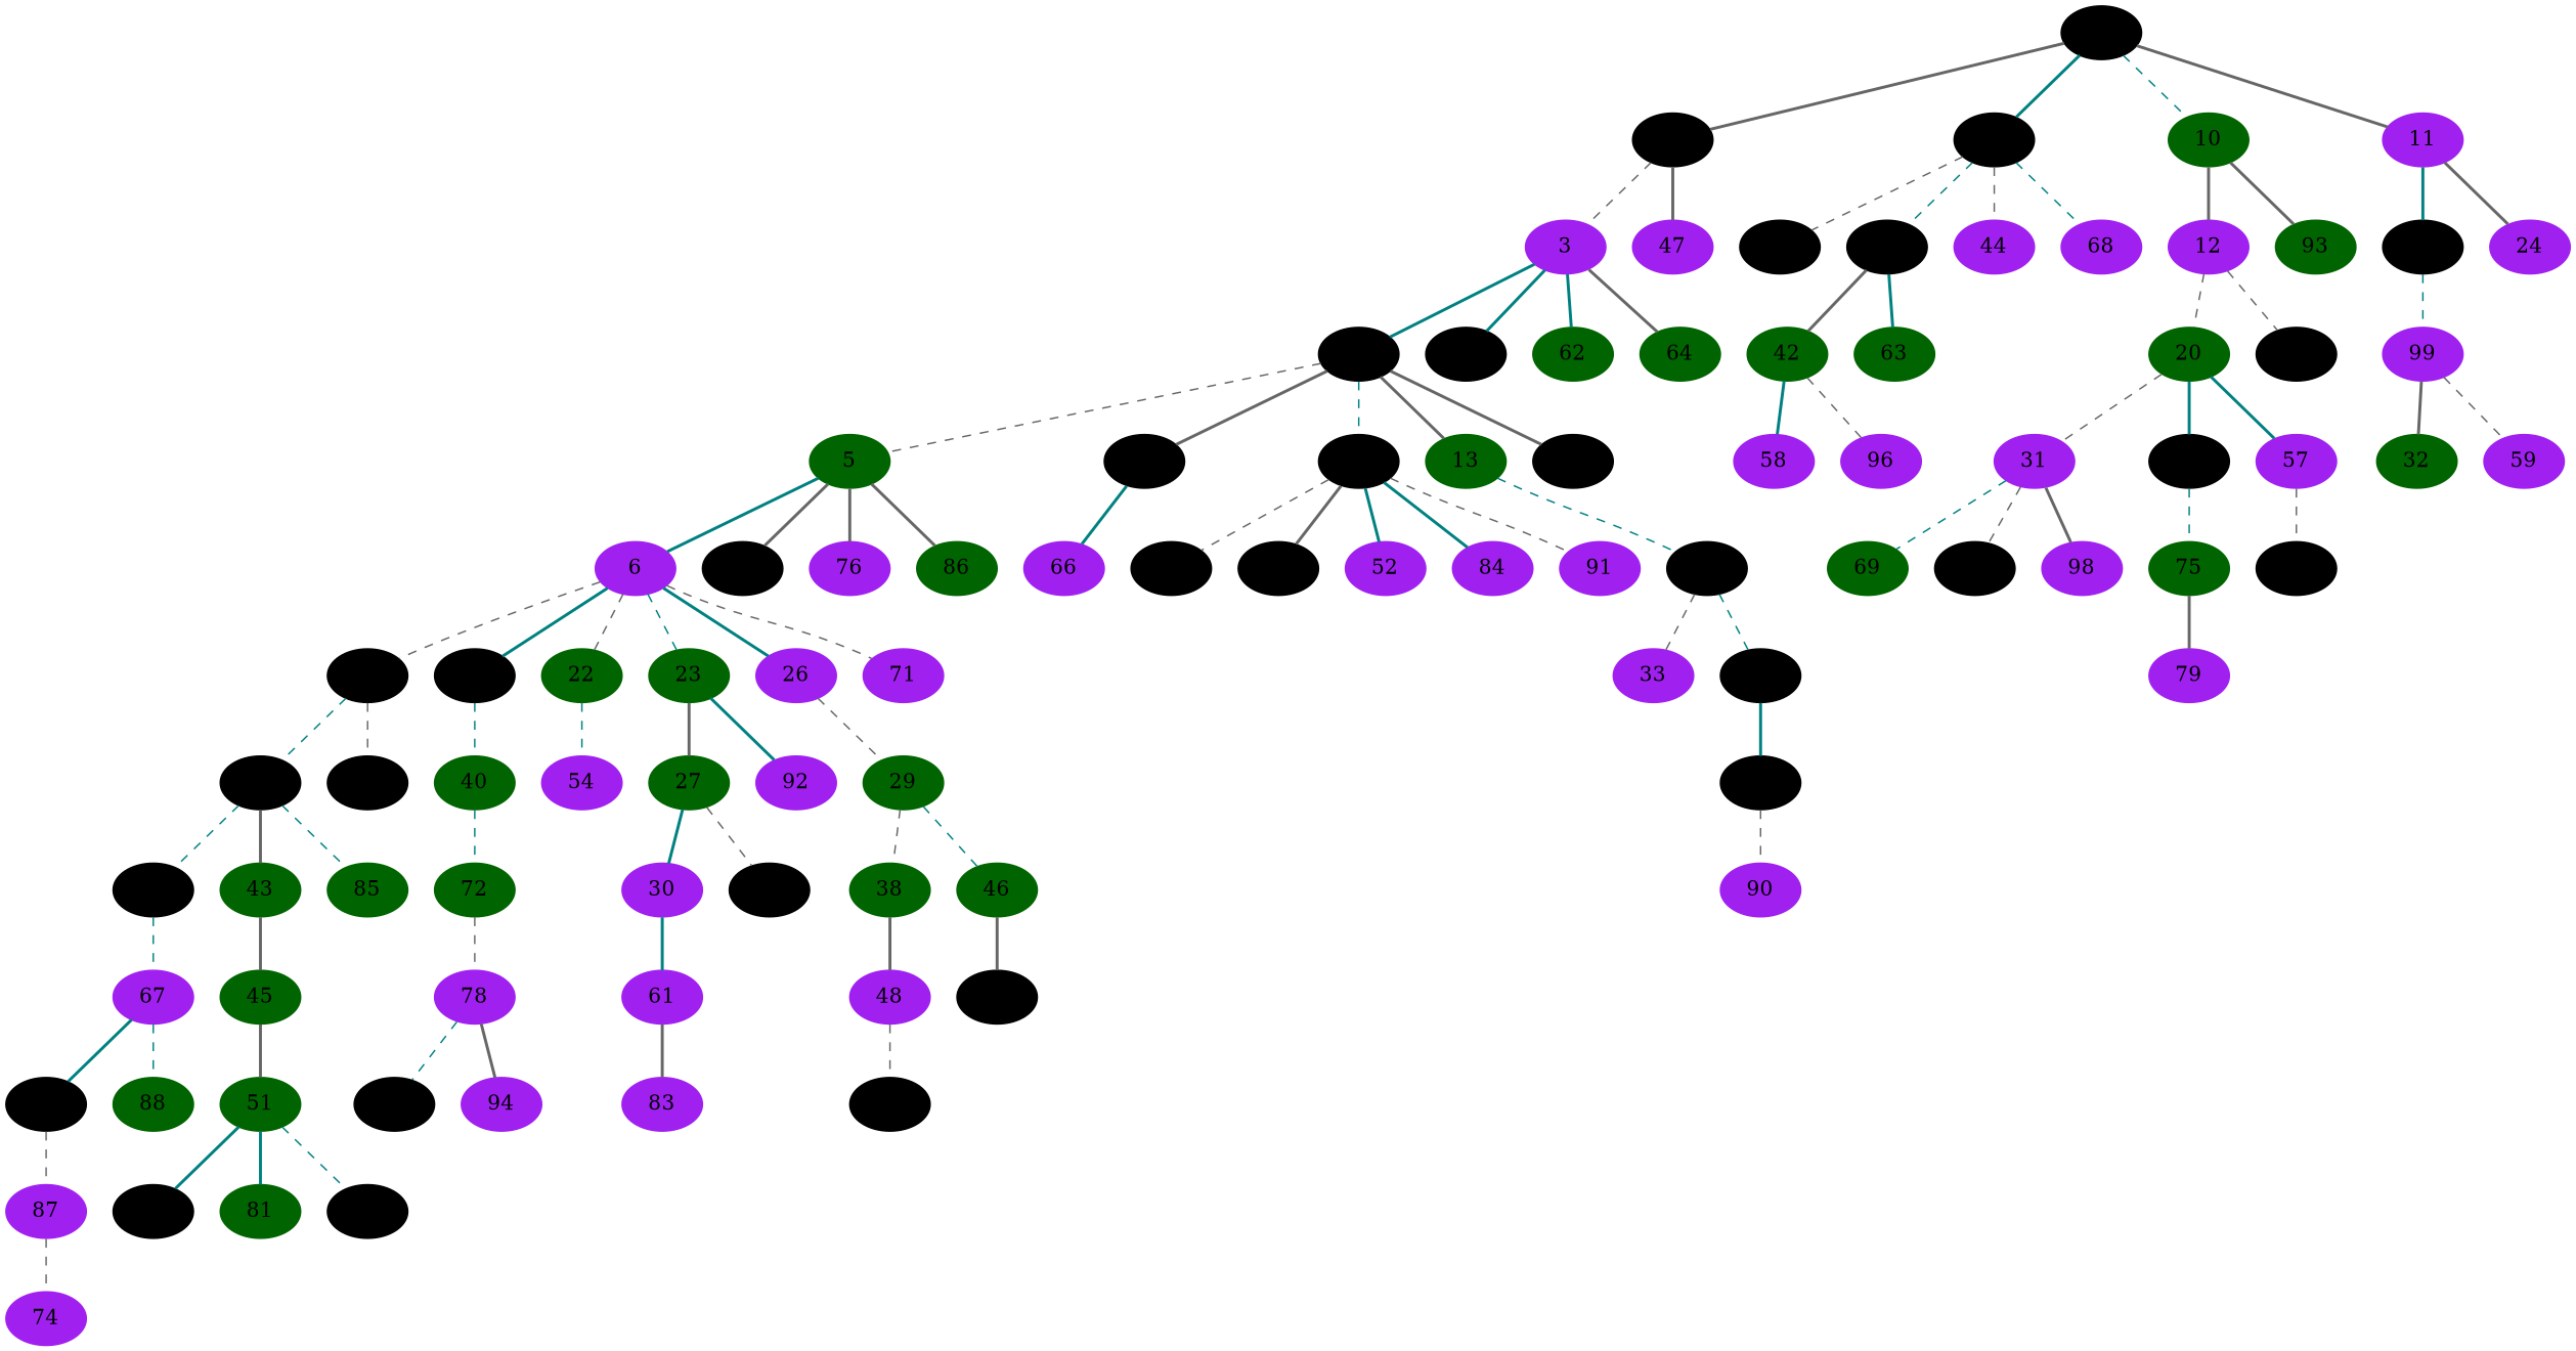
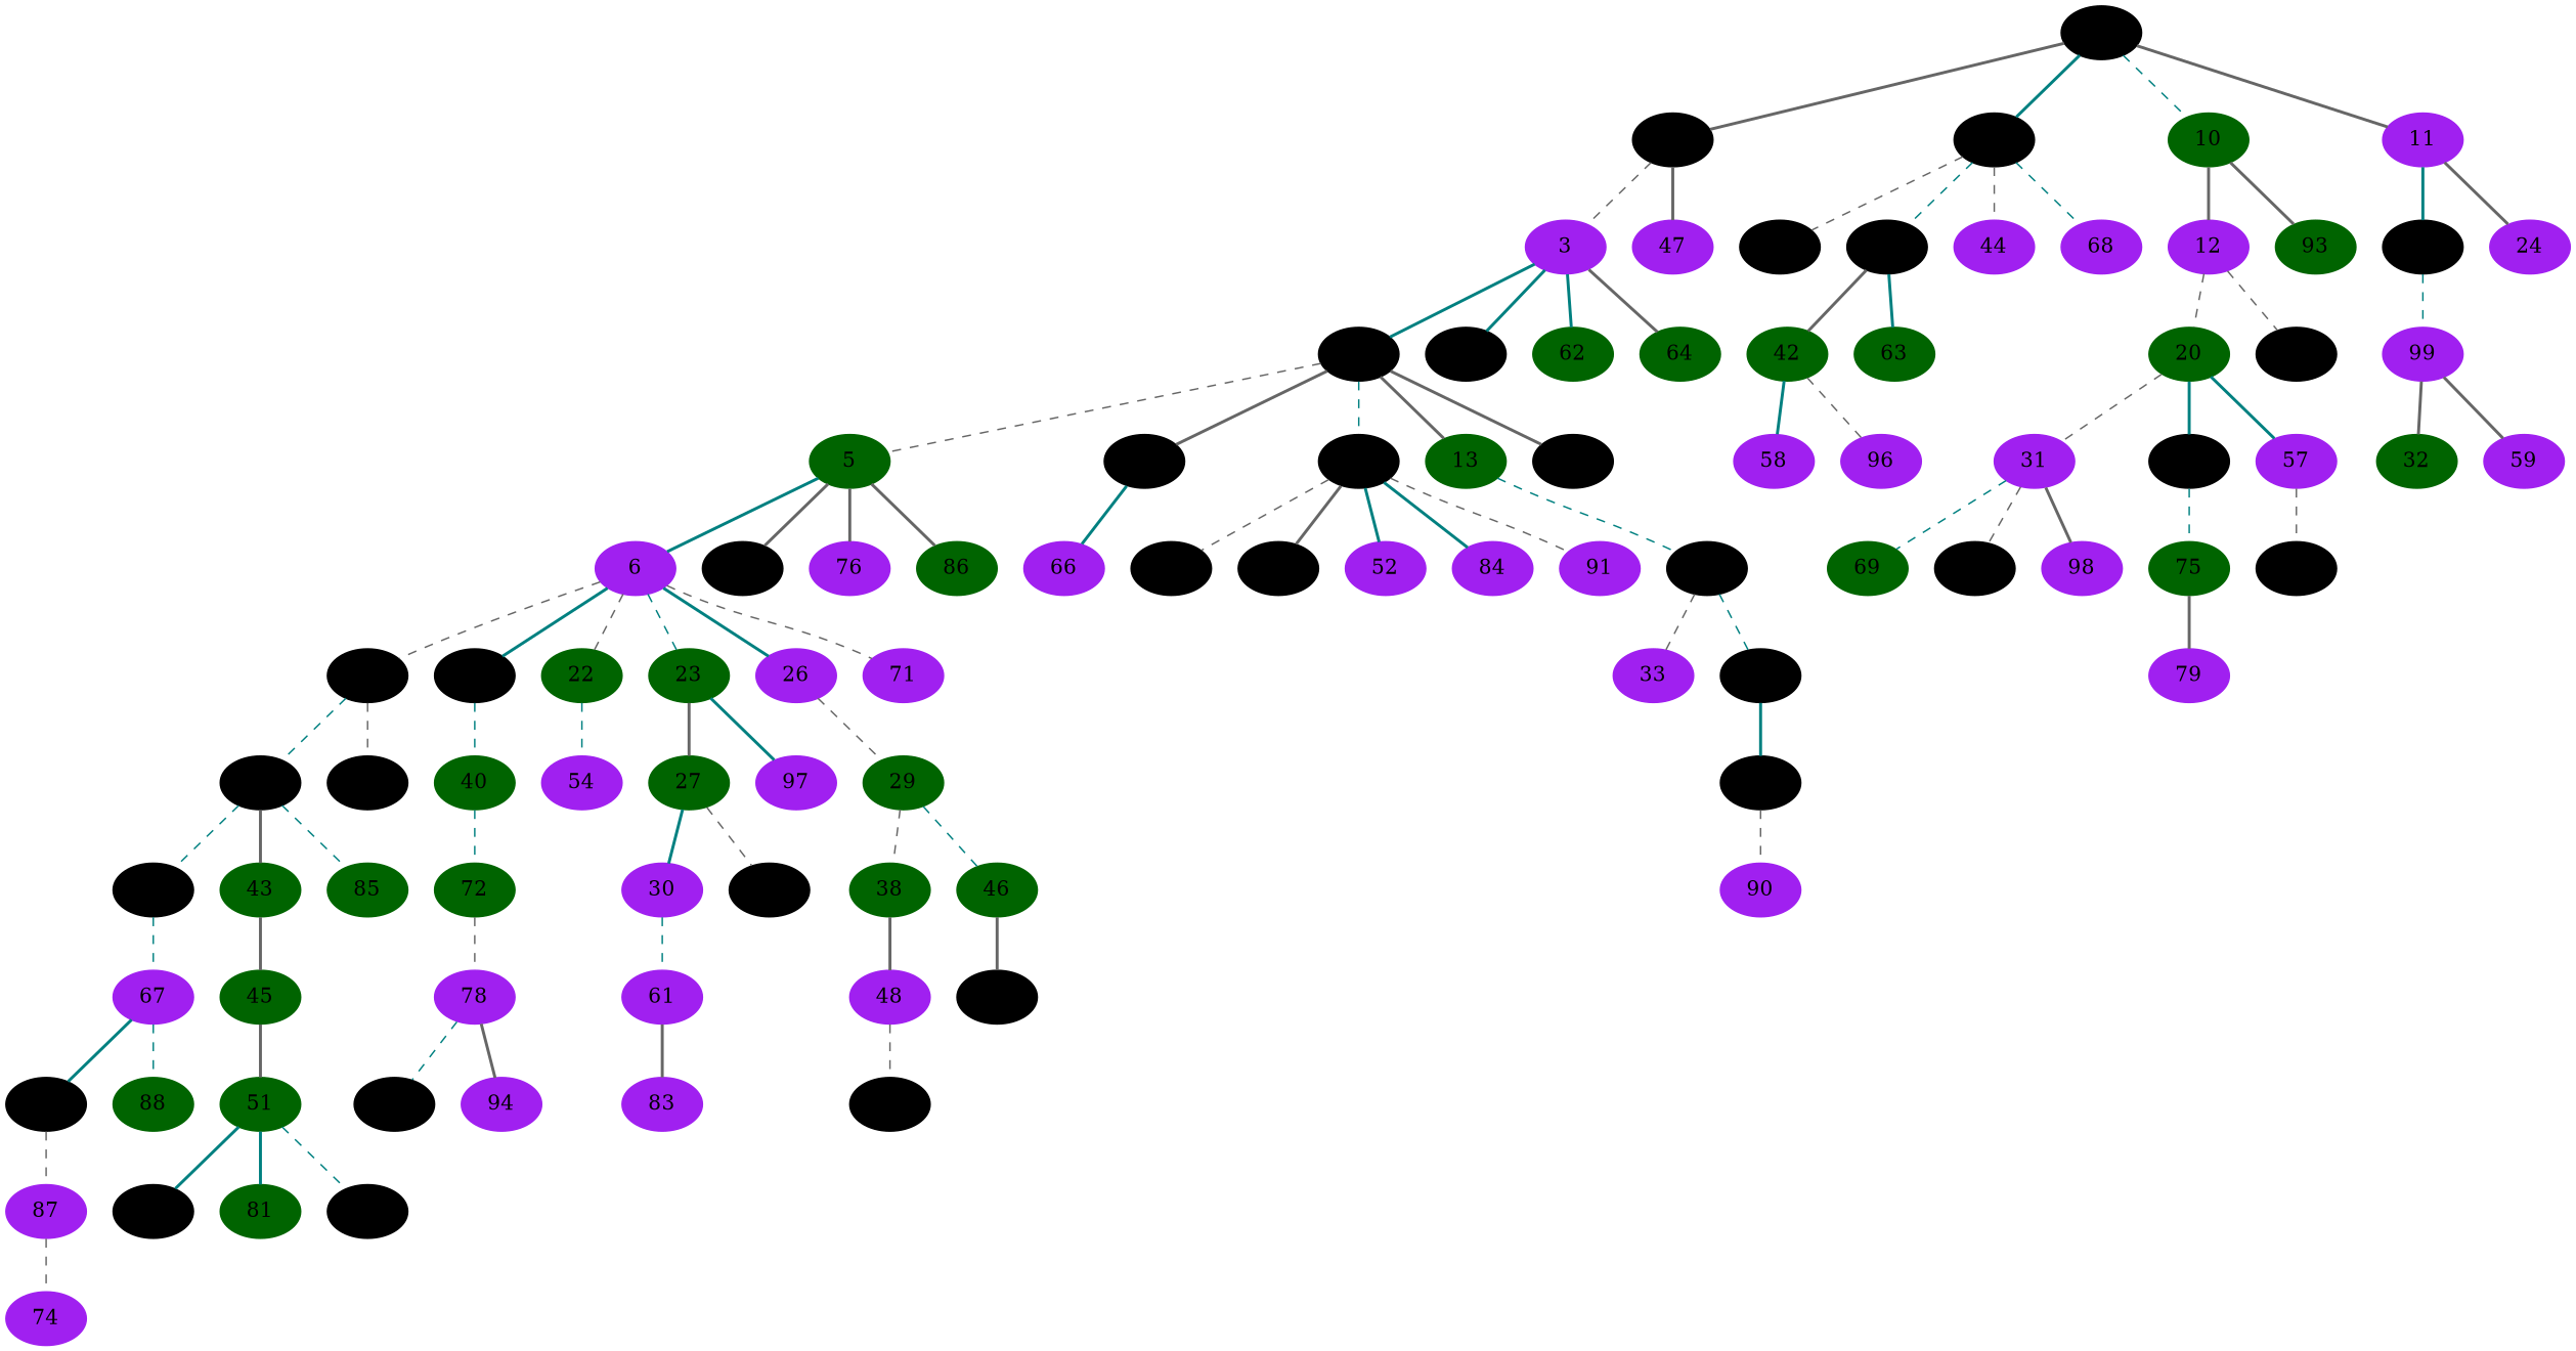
  graph {
    node [color=purple style=filled]
    edge [color=gray40 style=bold weight=1.0]
    1 [color=black]
    2 [color=black]
    8 [color=black]
    10 [color=darkgreen]
    11
    3
    47
    37 [color=black]
    41 [color=black]
    44
    68
    12
    93 [color=darkgreen]
    17 [color=black]
    24
    4 [color=black]
    56 [color=black]
    62 [color=darkgreen]
    64 [color=darkgreen]
    5 [color=darkgreen]
    7 [color=black]
    9 [color=black]
    13 [color=darkgreen]
    15 [color=black]
    6
    35 [color=black]
    76
    86 [color=darkgreen]
    66
    18 [color=black]
    39 [color=black]
    52
    84
    91
    16 [color=black]
    14 [color=black]
    21 [color=black]
    22 [color=darkgreen]
    23 [color=darkgreen]
    26
    71
    25 [color=black]
    34 [color=black]
    40 [color=darkgreen]
    54
    27 [color=darkgreen]
-   97 [label=92]
+   97
    29 [color=darkgreen]
    42 [color=darkgreen]
    63 [color=darkgreen]
    20 [color=darkgreen]
    65 [color=black]
    n53 [label=99]
    31
    53 [color=black]
    57
    33
    36 [color=black]
    28 [color=black]
    43 [color=darkgreen]
    85 [color=darkgreen]
    70 [color=black]
    32 [color=darkgreen]
    59
    69 [color=darkgreen]
    73 [color=black]
    n67 [label=98]
    75 [color=darkgreen]
    80 [color=black]
    72 [color=darkgreen]
    30
    60 [color=black]
    67
    45 [color=darkgreen]
    38 [color=darkgreen]
    46 [color=darkgreen]
    61
    77 [color=black]
    88 [color=darkgreen]
    48
    95 [color=black]
    83
    90
    49 [color=black]
    78
    58
    96
    51 [color=darkgreen]
    55 [color=black]
    81 [color=darkgreen]
    89 [color=black]
    79
    87
    82 [color=black]
    94
    74
    1 -- 2
    1 -- 8 [color=teal]
    1 -- 10 [color=teal style=dashed]
    1 -- 11
    2 -- 3 [style=dashed]
    2 -- 47
    8 -- 37 [style=dashed]
    8 -- 41 [color=teal style=dashed]
    8 -- 44 [style=dashed]
    8 -- 68 [color=teal style=dashed]
    10 -- 12
    10 -- 93
    11 -- 17 [color=teal]
    11 -- 24
    3 -- 4 [color=teal]
    3 -- 56 [color=teal]
    3 -- 62 [color=teal]
    3 -- 64
    41 -- 42
    41 -- 63 [color=teal]
    12 -- 20 [style=dashed]
    12 -- 65 [style=dashed]
    17 -- n53 [color=teal style=dashed]
    4 -- 5 [style=dashed]
    4 -- 7
    4 -- 9 [color=teal style=dashed]
    4 -- 13
    4 -- 15
    5 -- 6 [color=teal]
    5 -- 35
    5 -- 76
    5 -- 86
    7 -- 66 [color=teal]
    9 -- 18 [style=dashed]
    9 -- 39
    9 -- 52 [color=teal]
    9 -- 84 [color=teal]
    9 -- 91 [style=dashed]
    13 -- 16 [color=teal style=dashed]
    6 -- 14 [style=dashed]
    6 -- 21 [color=teal]
    6 -- 22 [style=dashed]
    6 -- 23 [color=teal style=dashed]
    6 -- 26 [color=teal]
    6 -- 71 [style=dashed]
    16 -- 33 [style=dashed]
    16 -- 36 [color=teal style=dashed]
    14 -- 25 [color=teal style=dashed]
    14 -- 34 [style=dashed]
    21 -- 40 [color=teal style=dashed]
    22 -- 54 [color=teal style=dashed]
    23 -- 27
    23 -- 97 [color=teal]
    26 -- 29 [style=dashed]
    25 -- 28 [color=teal style=dashed]
    25 -- 43
    25 -- 85 [color=teal style=dashed]
    40 -- 72 [color=teal style=dashed]
    27 -- 30 [color=teal]
    27 -- 60 [style=dashed]
    29 -- 38 [style=dashed]
    29 -- 46 [color=teal style=dashed]
    42 -- 58 [color=teal]
    42 -- 96 [style=dashed]
    20 -- 31 [style=dashed]
    20 -- 53 [color=teal]
    20 -- 57 [color=teal]
    n53 -- 32
-   n53 -- 59 [style=dashed]
+   n53 -- 59
    31 -- 69 [color=teal style=dashed]
    31 -- 73 [style=dashed]
    31 -- n67
    53 -- 75 [color=teal style=dashed]
    57 -- 80 [style=dashed]
    36 -- 70 [color=teal]
    28 -- 67 [color=teal style=dashed]
    43 -- 45
    70 -- 90 [style=dashed]
    75 -- 79
    72 -- 78 [style=dashed]
-   30 -- 61 [color=teal]
+   30 -- 61 [color=teal style=dashed]
    67 -- 77 [color=teal]
    67 -- 88 [color=teal style=dashed]
    45 -- 51
    38 -- 48
    46 -- 95
    61 -- 83
    77 -- 87 [style=dashed]
    48 -- 49 [style=dashed]
    78 -- 82 [color=teal style=dashed]
    78 -- 94
    51 -- 55 [color=teal]
    51 -- 81 [color=teal]
    51 -- 89 [color=teal style=dashed]
    87 -- 74 [style=dashed]
  }
